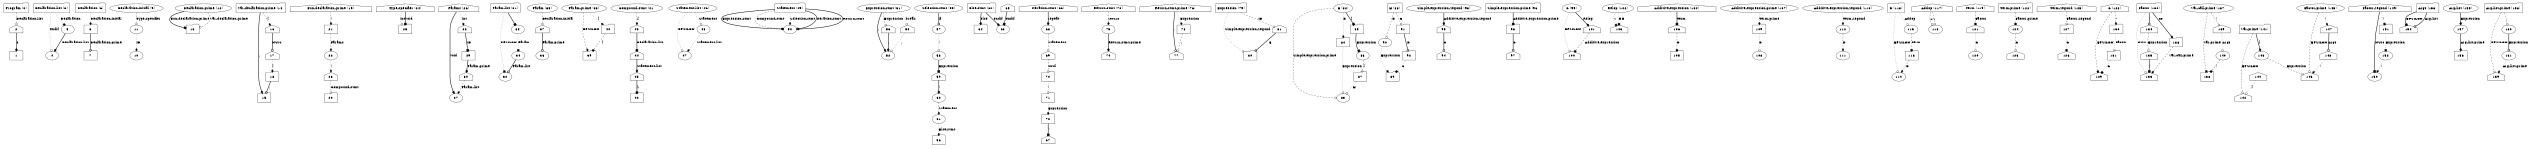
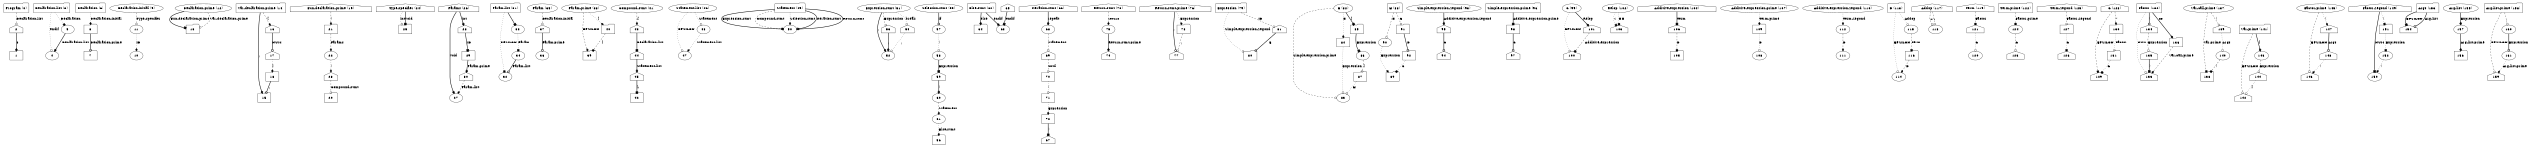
  digraph {
    node [shape=ellipse]
    edge [arrowhead=odot style=bold]
    n1 [label="Program (0)" shape=folder]
    2 [shape=house]
    1 [shape=folder]
    n4 [label="Declaration-list (3)" shape=folder]
    4
    5
    n7 [label="Declaration (6)" shape=folder]
    8 [shape=folder]
    7 [shape=folder]
    n10 [label="Declaration-initial (9)"]
    11
    10
    n13 [label="Declaration-prime (12)"]
    13 [shape=folder]
    n15 [label="Var-declaration-prime (14)" shape=folder]
    15 [shape=folder]
    16 [shape=house]
    17 [shape=house]
    18 [shape=folder]
    n20 [label="Fun-declaration-prime (19)" shape=house]
    21 [shape=folder]
    22
    23 [shape=house]
    20 [shape=folder]
    n25 [label="Type-specifier (24)" shape=house]
    25 [shape=folder]
    n27 [label="Params (26)" shape=house]
    27
    28 [shape=house]
    29 [shape=folder]
    30 [shape=house]
    n32 [label="Param-list (31)" shape=folder]
    32
    33
    34
    n36 [label="Param (35)"]
    37 [shape=house]
    36
    n39 [label="Param-prime (38)"]
    39 [shape=folder]
    40 [shape=folder]
    n42 [label="Compound-stmt (41)"]
    43 [shape=house]
    44 [shape=house]
    45 [shape=house]
    42 [shape=folder]
    n47 [label="Statement-list (46)"]
    47
    48
    n50 [label="Statement (49)" shape=folder]
    50
    n52 [label="Expression-stmt (51)"]
    52
    53 [shape=house]
    54 [shape=house]
    n56 [label="Selection-stmt (55)"]
    57
    58
    59 [shape=house]
    60
    61
    56 [shape=folder]
    n63 [label="Else-stmt (62)" shape=folder]
    63
    64 [shape=folder]
    65 [shape=house]
    n67 [label="Iteration-stmt (66)" shape=house]
    68
    69 [shape=house]
    70 [shape=folder]
    71 [shape=folder]
    72 [shape=folder]
    67 [shape=house]
    n74 [label="Return-stmt (73)" shape=house]
    75
    74 [shape=house]
    n77 [label="Return-stmt-prime (76)" shape=house]
    77 [shape=house]
    78 [shape=folder]
    n80 [label="Expression (79)" shape=folder]
    80 [shape=folder]
    81 [shape=house]
    n83 [label="B (82)"]
    83
    84 [shape=folder]
    85 [shape=folder]
    86
    87 [shape=folder]
    n89 [label="H (88)" shape=folder]
    90
    91 [shape=folder]
    89 [shape=folder]
    92 [shape=folder]
    n94 [label="Simple-expression-zegond (93)"]
    95 [shape=house]
    94 [shape=house]
    n97 [label="Simple-expression-prime (96)" shape=folder]
    98 [shape=folder]
    97 [shape=house]
    n100 [label="C (99)"]
    100 [shape=house]
    101 [shape=house]
    n103 [label="Relop (102)"]
    103 [shape=house]
    n105 [label="Additive-expression (104)" shape=house]
    106 [shape=house]
    105 [shape=folder]
    n108 [label="Additive-expression-prime (107)"]
    109 [shape=folder]
    108
    n111 [label="Additive-expression-zegond (110)"]
    112
    111
    n114 [label="D (113)" shape=folder]
    114
    115
    116 [shape=folder]
    n118 [label="Addop (117)" shape=house]
    118
    n120 [label="Term (119)" shape=house]
    121 [shape=house]
    120
    n123 [label="Term-prime (122)" shape=folder]
    124
    123 [shape=house]
    n126 [label="Term-zegond (125)" shape=house]
    127 [shape=folder]
    126 [shape=house]
    n129 [label="G (128)" shape=house]
    129 [shape=house]
    130 [shape=folder]
    131 [shape=folder]
    n133 [label="Factor (132)" shape=folder]
    133 [shape=house]
    134 [shape=house]
    136 [shape=folder]
    135 [shape=house]
    n138 [label="Var-call-prime (137)"]
    138 [shape=folder]
    139 [shape=house]
    140
    n142 [label="Var-prime (141)" shape=folder]
    142 [shape=house]
    143
    144 [shape=house]
    n146 [label="Factor-prime (145)"]
    146 [shape=house]
    147 [shape=house]
    148 [shape=house]
    n150 [label="Factor-zegond (149)" shape=house]
    150
    151 [shape=folder]
    152
    n154 [label="Args (153)" shape=folder]
    154 [shape=house]
    n156 [label="Arg-list (155)"]
    157
    156 [shape=folder]
    n159 [label="Arg-list-prime (158)" shape=folder]
    159 [shape=house]
    160
    161
    n1 -> 2 [label="Declaration-list" style=dashed]
    2 -> 1 [arrowhead=diamond label="$"]
    n4 -> 4 [label=endif style=dotted]
    n4 -> 5 [arrowhead=box label=Declaration style=dotted]
    5 -> 4 [arrowhead=diamond label="Declaration-list"]
    n7 -> 8 [arrowhead=diamond label="Declaration-initial" style=dotted]
    8 -> 7 [label="Declaration-prime"]
    n10 -> 11 [label="Type-specifier" style=dashed]
    11 -> 10 [arrowhead=diamond label=ID style=dotted]
    n13 -> 13 [arrowhead=box label="Fun-declaration-prime"]
    n13 -> 13 [label="Var-declaration-prime" style=dashed]
    n15 -> 15 [arrowhead=diamond label=";"]
    n15 -> 16 [arrowhead=diamond label="[" style=dashed]
    16 -> 17 [label=NUM]
    17 -> 18 [arrowhead=diamond label="]" style=dotted]
    18 -> 15 [label=";"]
    n20 -> 21 [arrowhead=diamond label="(" style=dashed]
    21 -> 22 [arrowhead=diamond label=Params style=dashed]
    22 -> 23 [arrowhead=diamond label=")" style=dotted]
    23 -> 20 [label="Compound-stmt" style=dashed]
    n25 -> 25 [label=int style=dotted]
    n25 -> 25 [arrowhead=box label=void]
    n27 -> 27 [arrowhead=diamond label=void]
-   n27 -> 28 [arrowhead=diamond label=int style=dotted]
+   n27 -> 28 [arrowhead=diamond label=int]
    28 -> 29 [arrowhead=box label=ID]
    29 -> 30 [arrowhead=diamond label="Param-prime"]
    30 -> 27 [arrowhead=diamond label="Param-list" style=dashed]
    n32 -> 32 [arrowhead=box label=EPSILON style=dotted]
    n32 -> 33 [arrowhead=box label=","]
    33 -> 34 [arrowhead=box label=Param style=dotted]
    34 -> 32 [label="Param-list"]
    n36 -> 37 [label="Declaration-initial" style=dashed]
    37 -> 36 [label="Param-prime"]
    n39 -> 39 [arrowhead=diamond label=EPSILON style=dashed]
    n39 -> 40 [arrowhead=diamond label="[" style=dotted]
    40 -> 39 [arrowhead=box label="]" style=dashed]
    n42 -> 43 [arrowhead=diamond label="{" style=dashed]
    43 -> 44 [arrowhead=box label="Declaration-list"]
    44 -> 45 [arrowhead=diamond label="Statement-list"]
    45 -> 42 [arrowhead=box label="}"]
    n47 -> 47 [label=EPSILON style=dotted]
    n47 -> 48 [label=Statement style=dotted]
    48 -> 47 [arrowhead=diamond label="Statement-list" style=dotted]
    n50 -> 50 [label="Expression-stmt"]
    n50 -> 50 [arrowhead=box label="Compound-stmt" style=dashed]
    n50 -> 50 [arrowhead=diamond label="Selection-stmt" style=dotted]
    n50 -> 50 [label="Iteration-stmt"]
    n50 -> 50 [arrowhead=diamond label="Return-stmt"]
    n52 -> 52 [arrowhead=diamond label=";"]
    n52 -> 53 [label=Expression style=dashed]
    n52 -> 54 [label=break style=dotted]
    53 -> 52 [arrowhead=diamond label=";"]
    54 -> 52 [label=";" style=dotted]
    n56 -> 57 [label=if]
    57 -> 58 [label="(" style=dotted]
    58 -> 59 [arrowhead=box label=Expression]
    59 -> 60 [arrowhead=diamond label=")"]
    60 -> 61 [arrowhead=diamond label=Statement style=dashed]
    61 -> 56 [arrowhead=diamond label="Else-stmt" style=dotted]
    n63 -> 63 [arrowhead=diamond label=endif]
    n63 -> 64 [arrowhead=diamond label=else]
    65 -> 63 [arrowhead=box label=endif]
    n67 -> 68 [arrowhead=diamond label=repeat]
    68 -> 69 [label=Statement style=dashed]
    69 -> 70 [label=until style=dashed]
    70 -> 71 [label="(" style=dotted]
    71 -> 72 [arrowhead=diamond label=Expression style=dotted]
    72 -> 67 [arrowhead=box label=")"]
    n74 -> 75 [arrowhead=diamond label=return style=dashed]
    75 -> 74 [arrowhead=diamond label="Return-stmt-prime"]
    n77 -> 77 [label=";"]
    n77 -> 78 [arrowhead=diamond label=Expression style=dotted]
    78 -> 77 [label=";" style=dashed]
    n80 -> 80 [label="Simple-expression-zegond" style=dotted]
    n80 -> 81 [label=ID style=dashed]
    81 -> 80 [label=B]
    n83 -> 83 [label="Simple-expression-prime" style=dashed]
    n83 -> 84 [arrowhead=diamond label="=" style=dotted]
    n83 -> 85 [arrowhead=box label="["]
    84 -> 83 [label=Expression style=dotted]
    85 -> 86 [arrowhead=box label=Expression]
    86 -> 87 [label="]" style=dashed]
    87 -> 83 [label=H style=dotted]
    n89 -> 90 [label="=" style=dashed]
    n89 -> 91 [label=G style=dashed]
    90 -> 89 [arrowhead=diamond label=Expression style=dotted]
    91 -> 92 [label=D]
    92 -> 89 [arrowhead=box label=C style=dotted]
    n94 -> 95 [arrowhead=diamond label="Additive-expression-zegond"]
    95 -> 94 [label=C]
    n97 -> 98 [arrowhead=box label="Additive-expression-prime"]
    98 -> 97 [label=C]
    n100 -> 100 [label=EPSILON style=dotted]
    n100 -> 101 [arrowhead=diamond label=Relop]
    101 -> 100 [arrowhead=box label="Additive-expression" style=dashed]
    n103 -> 103 [arrowhead=box label="<" style=dotted]
    n103 -> 103 [arrowhead=box label="==" style=dotted]
    n105 -> 106 [arrowhead=box label=Term]
    106 -> 105 [arrowhead=box label=D style=dashed]
    n108 -> 109 [arrowhead=diamond label="Term-prime" style=dotted]
    109 -> 108 [label=D style=dotted]
    n111 -> 112 [arrowhead=diamond label="Term-zegond" style=dotted]
    112 -> 111 [arrowhead=diamond label=D style=dashed]
    n114 -> 114 [label=EPSILON style=dotted]
    n114 -> 115 [label=Addop style=dotted]
    115 -> 116 [arrowhead=box label=Term style=dashed]
    116 -> 114 [arrowhead=diamond label=D style=dashed]
    n118 -> 118 [label="+" style=dashed]
    n118 -> 118 [label="-" style=dashed]
    n120 -> 121 [arrowhead=box label=Factor style=dashed]
    121 -> 120 [label=G style=dotted]
    n123 -> 124 [arrowhead=box label="Factor-prime" style=dashed]
    124 -> 123 [label=G style=dashed]
    n126 -> 127 [label="Factor-zegond" style=dashed]
    127 -> 126 [arrowhead=box label=G style=dotted]
    n129 -> 129 [arrowhead=box label=EPSILON style=dashed]
    n129 -> 130 [arrowhead=diamond label="*" style=dashed]
    130 -> 131 [label=Factor style=dotted]
    131 -> 129 [arrowhead=box label=G style=dotted]
    n133 -> 133 [label=NUM style=dotted]
    n133 -> 134 [label="("]
    n133 -> 136 [arrowhead=diamond label=ID]
    134 -> 135 [label=Expression style=dashed]
    136 -> 133 [arrowhead=diamond label="Var-call-prime" style=dashed]
    135 -> 133 [arrowhead=box label=")"]
    n138 -> 138 [arrowhead=box label="Var-prime" style=dashed]
    n138 -> 139 [label="(" style=dashed]
    139 -> 140 [label=Args style=dotted]
    140 -> 138 [arrowhead=box label=")" style=dashed]
    n142 -> 142 [label=EPSILON style=dashed]
    n142 -> 143 [arrowhead=diamond label="["]
-   143 -> 146 [label=Expression style=dashed]
+   143 -> 144 [label=Expression style=dashed]
    144 -> 142 [label="]" style=dotted]
    n146 -> 146 [label=EPSILON style=dashed]
    n146 -> 147 [arrowhead=diamond label="(" style=dotted]
    147 -> 148 [label=Args]
    148 -> 146 [arrowhead=diamond label=")" style=dotted]
    n150 -> 150 [arrowhead=box label=NUM]
    n150 -> 151 [arrowhead=box label="(" style=dotted]
    151 -> 152 [arrowhead=box label=Expression style=dotted]
    152 -> 150 [arrowhead=diamond label=")" style=dotted]
    n154 -> 154 [arrowhead=box label=EPSILON]
    n154 -> 154 [label="Arg-list"]
    n156 -> 157 [arrowhead=diamond label=Expression]
    157 -> 156 [arrowhead=diamond label="Arg-list-prime"]
    n159 -> 159 [label=EPSILON style=dashed]
    n159 -> 160 [label="," style=dashed]
    160 -> 161 [label=Expression]
    161 -> 159 [arrowhead=diamond label="Arg-list-prime" style=dotted]
  }
